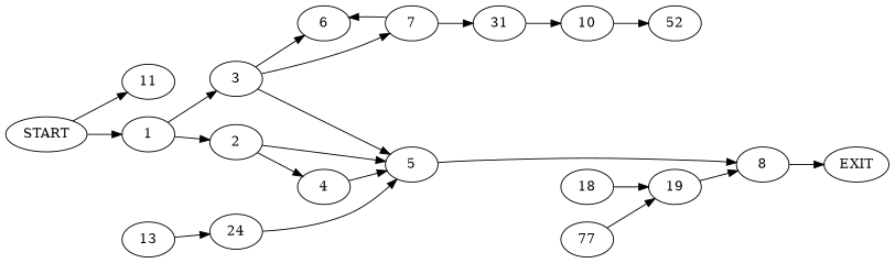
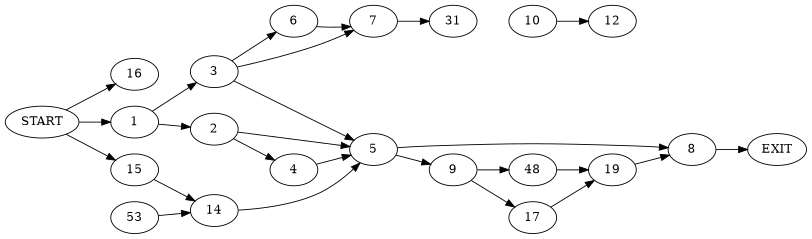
  digraph {
    rankdir=LR
    n1 [label=START]
    1
-   16 [label=11]
+   15
+   16
    2
    3
-   14 [label=24]
+   14
    n8 [label=EXIT]
    4
    5
    6
    7
    8
+   9
    n15 [label=31]
-   17 [label=77]
-   18
+   17
+   18 [label=48]
    10
-   12 [label=52]
+   12
    19
-   13
+   13 [label=53]
    n1 -> 1
+   n1 -> 15
    n1 -> 16
    1 -> 2
    1 -> 3
+   15 -> 14
    2 -> 4
    2 -> 5
    3 -> 5
    3 -> 6
    3 -> 7
    14 -> 5
    4 -> 5
    5 -> 8
-   7 -> 6
+   5 -> 9
+   6 -> 7
    7 -> n15
    8 -> n8
-   n15 -> 10
+   9 -> 17
+   9 -> 18
    17 -> 19
    18 -> 19
    10 -> 12
    19 -> 8
    13 -> 14
  }
